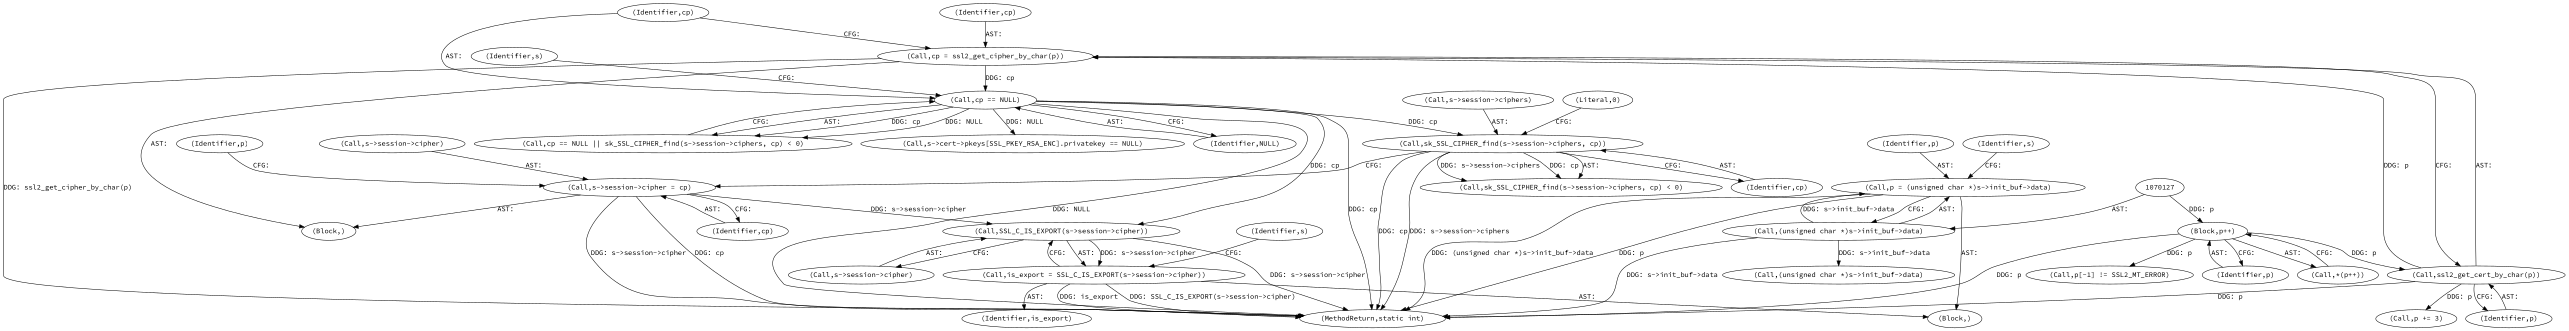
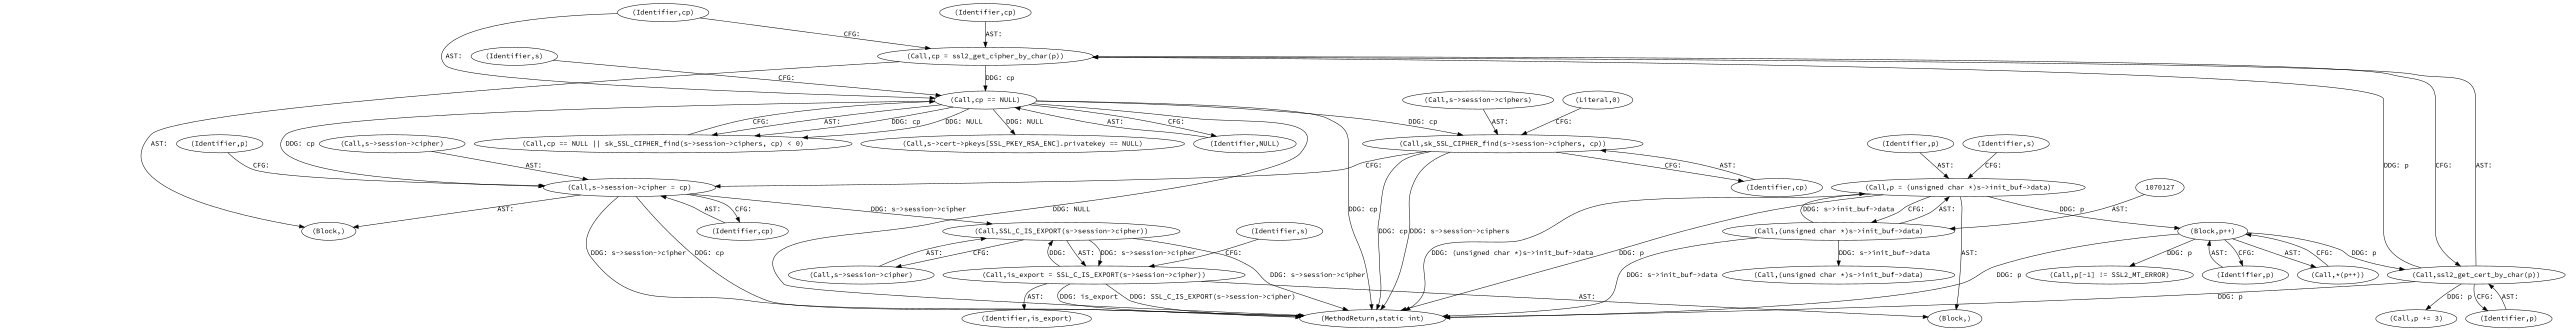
  digraph {
    fontname="Source Code Pro"
    node [fontname="Source Code Pro"]
    edge [fontname="Source Code Pro"]
    n1 [label="(Call,SSL_C_IS_EXPORT(s->session->cipher))"]
    n2 [label="(Call,is_export = SSL_C_IS_EXPORT(s->session->cipher))"]
    n3 [label="(Call,s->session->cipher)"]
    n4 [label="(MethodReturn,static int)"]
    n5 [label="(Block,)"]
    n6 [label="(Identifier,is_export)"]
    n7 [label="(Call,s->session->cipher = cp)"]
    n8 [label="(Block,)"]
    n9 [label="(Identifier,cp)"]
    n10 [label="(Call,cp == NULL)"]
    n11 [label="(Call,sk_SSL_CIPHER_find(s->session->ciphers, cp))"]
    n12 [label="(Identifier,NULL)"]
    n13 [label="(Call,cp == NULL || sk_SSL_CIPHER_find(s->session->ciphers, cp) < 0)"]
    n14 [label="(Call,s->cert->pkeys[SSL_PKEY_RSA_ENC].privatekey == NULL)"]
    n15 [label="(Identifier,cp)"]
-   n16 [label="(Call,sk_SSL_CIPHER_find(s->session->ciphers, cp) < 0)"]
    n17 [label="(Call,cp = ssl2_get_cipher_by_char(p))"]
    n18 [label="(Call,ssl2_get_cert_by_char(p))"]
    n19 [label="(Identifier,p)"]
    n20 [label="(Call,p += 3)"]
    n21 [label="(Block,p++)"]
    n22 [label="(Call,p[-1] != SSL2_MT_ERROR)"]
    n23 [label="(Call,*(p++))"]
    n24 [label="(Identifier,p)"]
    n25 [label="(Call,p = (unsigned char *)s->init_buf->data)"]
    n26 [label="(Call,(unsigned char *)s->init_buf->data)"]
    n27 [label="(Call,(unsigned char *)s->init_buf->data)"]
    n28 [label="(Call,s->session->ciphers)"]
    n29 [label="(Call,s->session->cipher)"]
    n30 [label="(Identifier,s)"]
    n31 [label="(Identifier,p)"]
    n32 [label="(Identifier,cp)"]
    n33 [label="(Literal,0)"]
    n34 [label="(Identifier,s)"]
    n35 [label="(Identifier,cp)"]
    n36 [label="(Identifier,s)"]
    n37 [label="(Identifier,p)"]
    n38 [label=1070127]
    n1 -> n2 [label="AST: "]
    n1 -> n2 [label="DDG: s->session->cipher"]
    n1 -> n3 [label="CFG: "]
    n1 -> n4 [label="DDG: s->session->cipher"]
-   n2 -> n1 [label="CFG: "]
+   n2 -> n1 [label="DDG: "]
    n2 -> n4 [label="DDG: is_export"]
    n2 -> n4 [label="DDG: SSL_C_IS_EXPORT(s->session->cipher)"]
    n2 -> n5 [label="AST: "]
    n2 -> n6 [label="AST: "]
    n3 -> n1 [label="AST: "]
    n7 -> n1 [label="DDG: s->session->cipher"]
    n7 -> n4 [label="DDG: cp"]
    n7 -> n4 [label="DDG: s->session->cipher"]
    n7 -> n8 [label="AST: "]
    n7 -> n9 [label="CFG: "]
    n9 -> n7 [label="AST: "]
    n10 -> n4 [label="DDG: cp"]
    n10 -> n4 [label="DDG: NULL"]
-   n10 -> n1 [label="DDG: cp"]
+   n10 -> n7 [label="DDG: cp"]
    n10 -> n11 [label="DDG: cp"]
    n10 -> n12 [label="CFG: "]
    n10 -> n13 [label="AST: "]
    n10 -> n13 [label="DDG: cp"]
    n10 -> n13 [label="DDG: NULL"]
    n10 -> n14 [label="DDG: NULL"]
    n11 -> n4 [label="DDG: cp"]
    n11 -> n4 [label="DDG: s->session->ciphers"]
    n11 -> n7 [label="CFG: "]
    n11 -> n15 [label="CFG: "]
-   n11 -> n16 [label="AST: "]
-   n11 -> n16 [label="DDG: s->session->ciphers"]
-   n11 -> n16 [label="DDG: cp"]
    n12 -> n10 [label="AST: "]
    n13 -> n10 [label="CFG: "]
    n15 -> n11 [label="AST: "]
-   n17 -> n4 [label="DDG: ssl2_get_cipher_by_char(p)"]
    n17 -> n8 [label="AST: "]
    n17 -> n10 [label="DDG: cp"]
    n17 -> n18 [label="CFG: "]
    n18 -> n4 [label="DDG: p"]
    n18 -> n17 [label="AST: "]
    n18 -> n17 [label="DDG: p"]
    n18 -> n19 [label="CFG: "]
    n18 -> n20 [label="DDG: p"]
    n19 -> n18 [label="AST: "]
    n21 -> n4 [label="DDG: p"]
    n21 -> n18 [label="DDG: p"]
    n21 -> n22 [label="DDG: p"]
    n21 -> n23 [label="AST: "]
    n21 -> n24 [label="CFG: "]
    n23 -> n21 [label="CFG: "]
    n24 -> n21 [label="AST: "]
    n25 -> n4 [label="DDG: (unsigned char *)s->init_buf->data"]
    n25 -> n4 [label="DDG: p"]
    n25 -> n5 [label="AST: "]
-   n38 -> n21 [label="DDG: p"]
+   n25 -> n21 [label="DDG: p"]
    n25 -> n26 [label="CFG: "]
    n26 -> n4 [label="DDG: s->init_buf->data"]
    n26 -> n25 [label="AST: "]
    n26 -> n25 [label="DDG: s->init_buf->data"]
    n26 -> n27 [label="DDG: s->init_buf->data"]
    n28 -> n11 [label="AST: "]
    n29 -> n7 [label="AST: "]
    n30 -> n10 [label="CFG: "]
    n31 -> n25 [label="AST: "]
    n32 -> n10 [label="AST: "]
    n32 -> n17 [label="CFG: "]
    n33 -> n11 [label="CFG: "]
    n34 -> n25 [label="CFG: "]
    n35 -> n17 [label="AST: "]
    n36 -> n2 [label="CFG: "]
    n37 -> n7 [label="CFG: "]
    n38 -> n26 [label="AST: "]
  }
